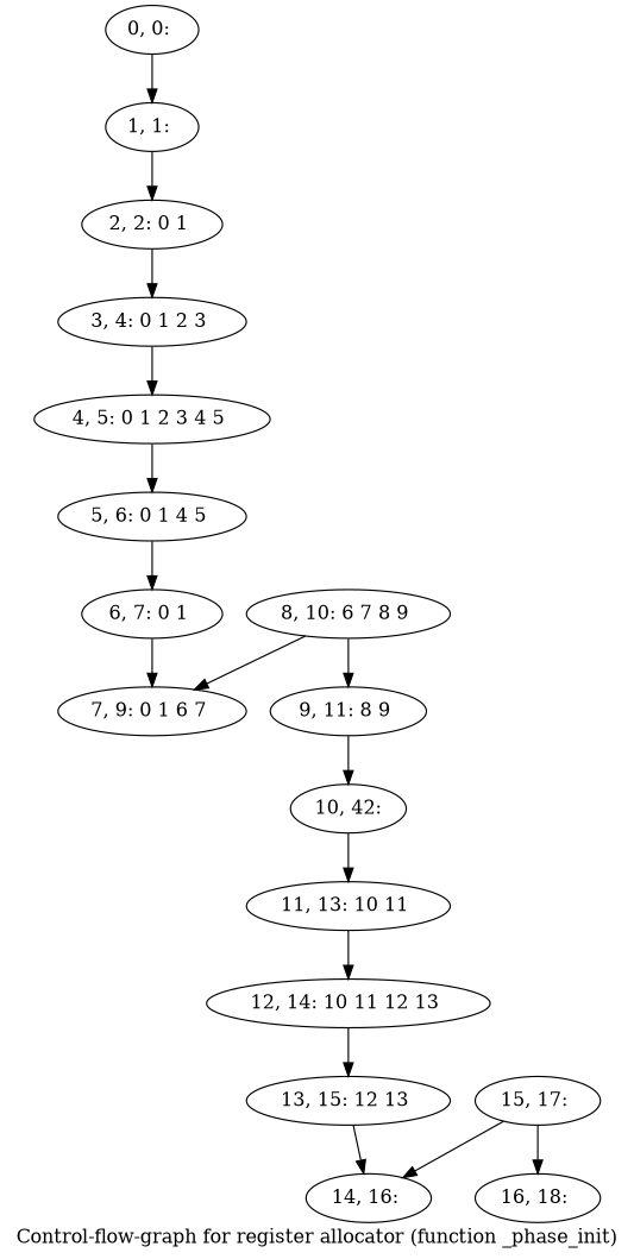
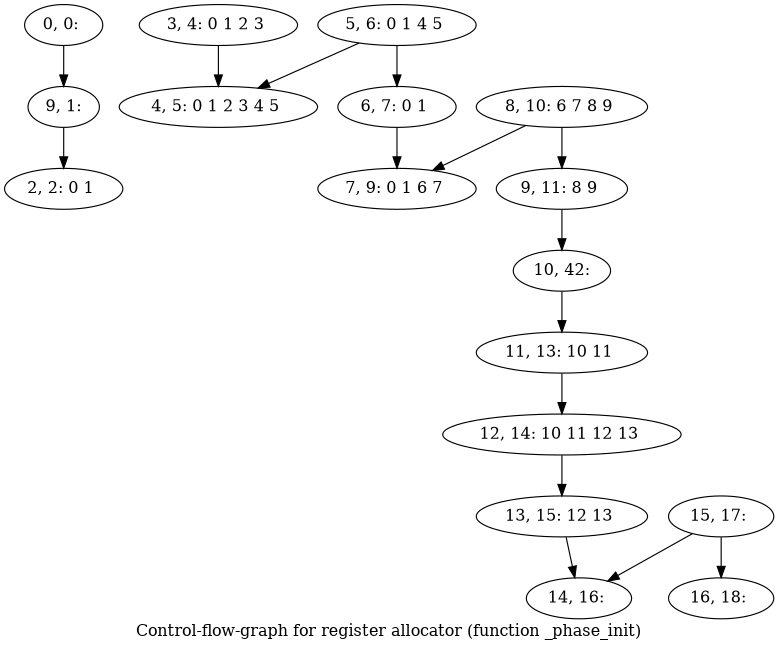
  digraph {
    label="Control-flow-graph for register allocator (function _phase_init)"
    n1 [label="0, 0: "]
-   n2 [label="1, 1: "]
+   n2 [label="9, 1:"]
    n3 [label="2, 2: 0 1 "]
    n4 [label="3, 4: 0 1 2 3 "]
    n5 [label="4, 5: 0 1 2 3 4 5 "]
    n6 [label="5, 6: 0 1 4 5 "]
    n7 [label="6, 7: 0 1 "]
    n8 [label="7, 9: 0 1 6 7 "]
    n9 [label="8, 10: 6 7 8 9 "]
    n10 [label="9, 11: 8 9 "]
    n11 [label="10, 42:"]
    n12 [label="11, 13: 10 11 "]
    n13 [label="12, 14: 10 11 12 13 "]
    n14 [label="13, 15: 12 13 "]
    n15 [label="14, 16: "]
    n16 [label="15, 17: "]
    n17 [label="16, 18: "]
    n1 -> n2
    n2 -> n3
-   n3 -> n4
    n4 -> n5
-   n5 -> n6
+   n6 -> n5
    n6 -> n7
    n7 -> n8
    n9 -> n8
    n9 -> n10
    n10 -> n11
    n11 -> n12
    n12 -> n13
    n13 -> n14
    n14 -> n15
    n16 -> n15
    n16 -> n17
  }
